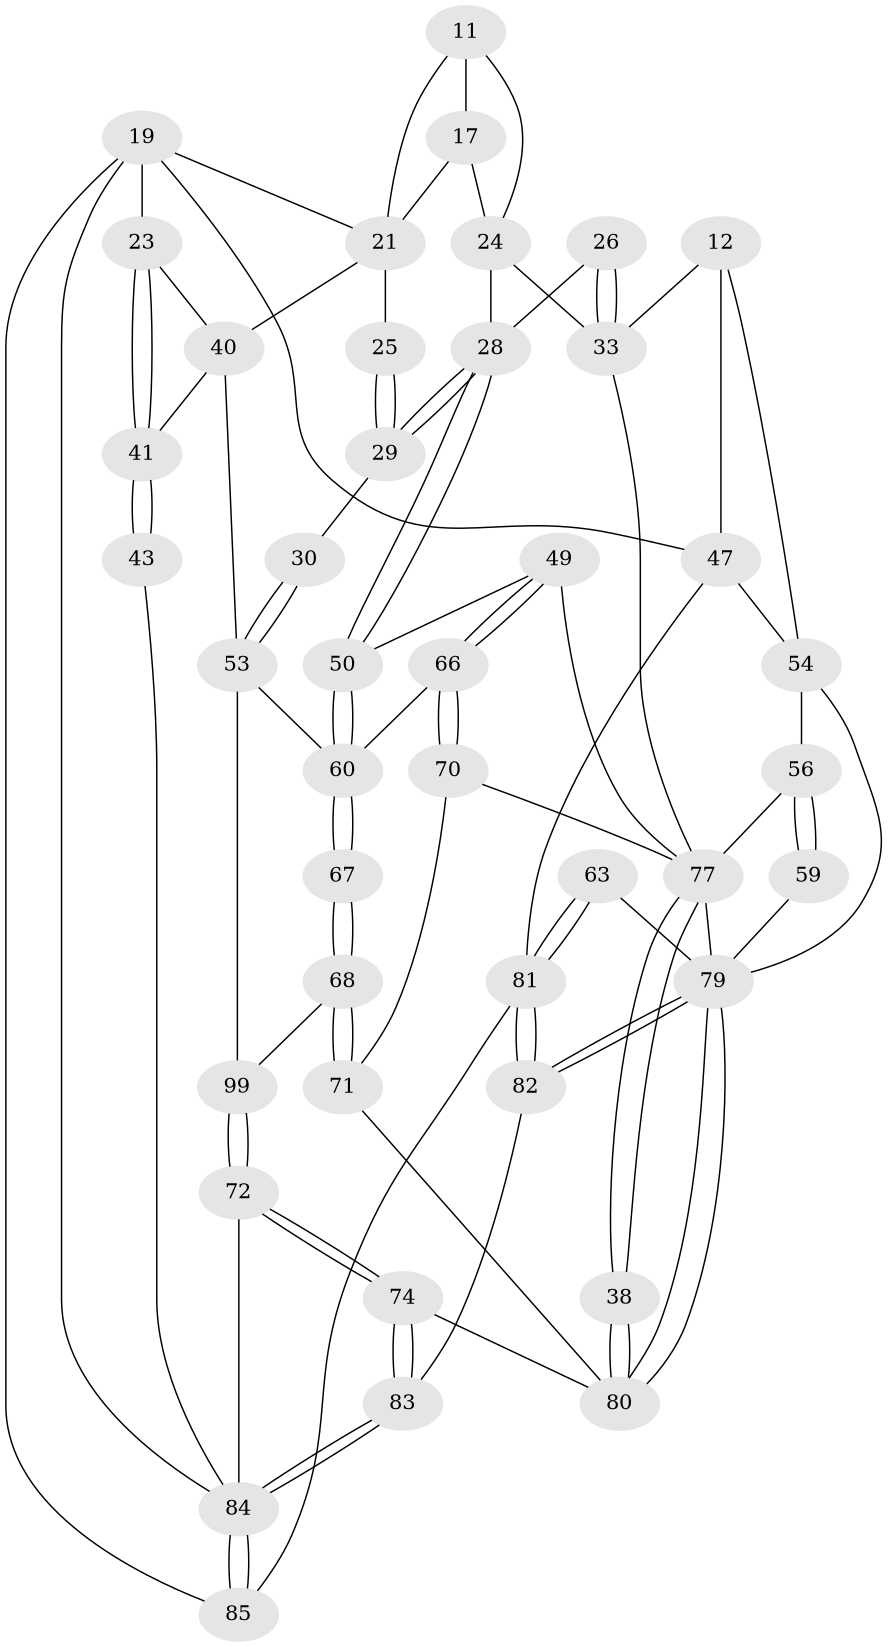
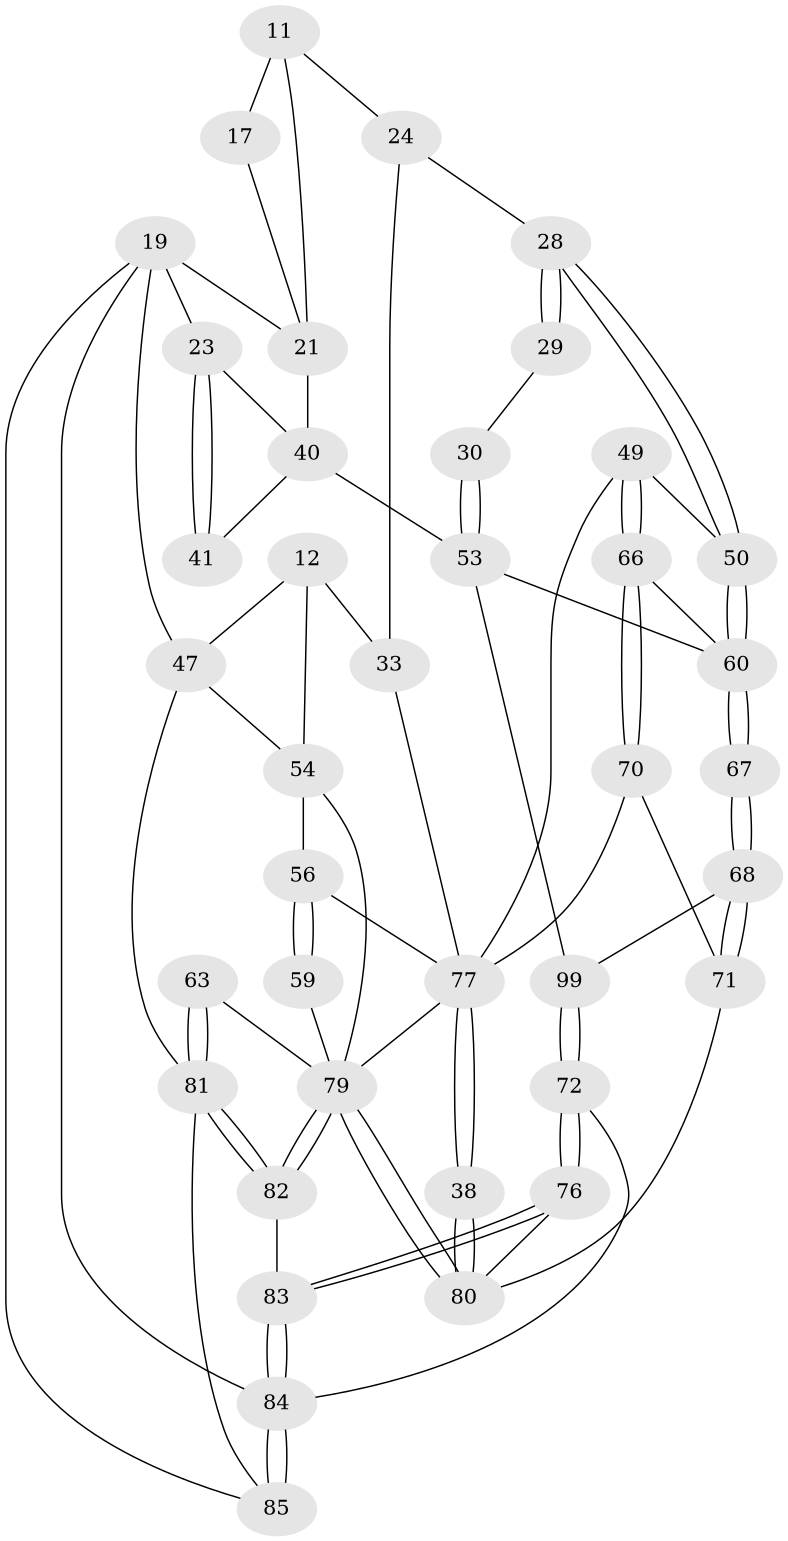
  graph {
    node [color=gray90 style=filled]
    11 [super="+7"]
    21 [super="+18"]
    24 [super="+15+16"]
    17
    12 [super="+3"]
    33 [super="+13+14"]
    47 [super="+39+4"]
    54 [super="+46"]
-   25
    40 [super="+32"]
    28 [super="+27"]
    77 [super="+58+48"]
    81 [super="+62"]
    56 [super="+37+36+55"]
    79 [super="+64+65+61"]
    19 [super="+10"]
    23 [super="+20"]
    84 [super="+73+44+45"]
    85
    41
    29
    53 [super="+52+42+31"]
-   43
    50
    30
-   26
    60
    n28 [label=99]
    n29 [label=38]
    82
    49
    66
    70
    67
    72
    59
    80 [super="+75+74"]
    68
    63
    71
-   76 [label=74]
+   76
    83
    11 -- 21
    11 -- 24
    11 -- 17 [weight=2]
-   21 -- 25 [weight=2]
    21 -- 40
    24 -- 33
    24 -- 28
    17 -- 21
-   17 -- 24 [weight=2]
    12 -- 33
    12 -- 47
    12 -- 54
    33 -- 77
    47 -- 54 [weight=2]
    47 -- 81 [weight=2]
    54 -- 56 [weight=2]
    54 -- 79
-   25 -- 29
-   25 -- 29
    40 -- 41
    40 -- 53 [weight=2]
    28 -- 29
    28 -- 29
    28 -- 50
    28 -- 50
    77 -- 79
    77 -- n29
    77 -- n29
    81 -- 85
    81 -- 82
    81 -- 82
    56 -- 77 [weight=2]
    56 -- 59 [weight=2]
    56 -- 59
    79 -- 82
    79 -- 82
    79 -- 80
    79 -- 80
    19 -- 21
    19 -- 47
    19 -- 23 [weight=2]
    19 -- 84
    19 -- 85
    23 -- 40
    23 -- 41
    23 -- 41
    84 -- 85 [weight=2]
    84 -- 85
-   41 -- 43
-   41 -- 43
    29 -- 30
    53 -- 60
    53 -- n28
-   43 -- 84
    50 -- 60
    50 -- 60
    30 -- 53 [weight=2]
    30 -- 53
-   26 -- 33 [weight=2]
-   26 -- 33
-   26 -- 28
    60 -- 67
    60 -- 67
    n28 -- 72
    n28 -- 72
    n29 -- 80 [weight=2]
    n29 -- 80
    82 -- 83
    49 -- 77
    49 -- 50
    49 -- 66
    49 -- 66
    66 -- 60
    66 -- 70
    66 -- 70
    70 -- 77
    70 -- 71
    67 -- 68
    67 -- 68
    72 -- 84
    72 -- 76
    72 -- 76
    59 -- 79
    68 -- n28
    68 -- 71
    68 -- 71
    63 -- 81 [weight=2]
    63 -- 81
    63 -- 79
    71 -- 80
    76 -- 80
    76 -- 83
    76 -- 83
    83 -- 84
    83 -- 84
  }
